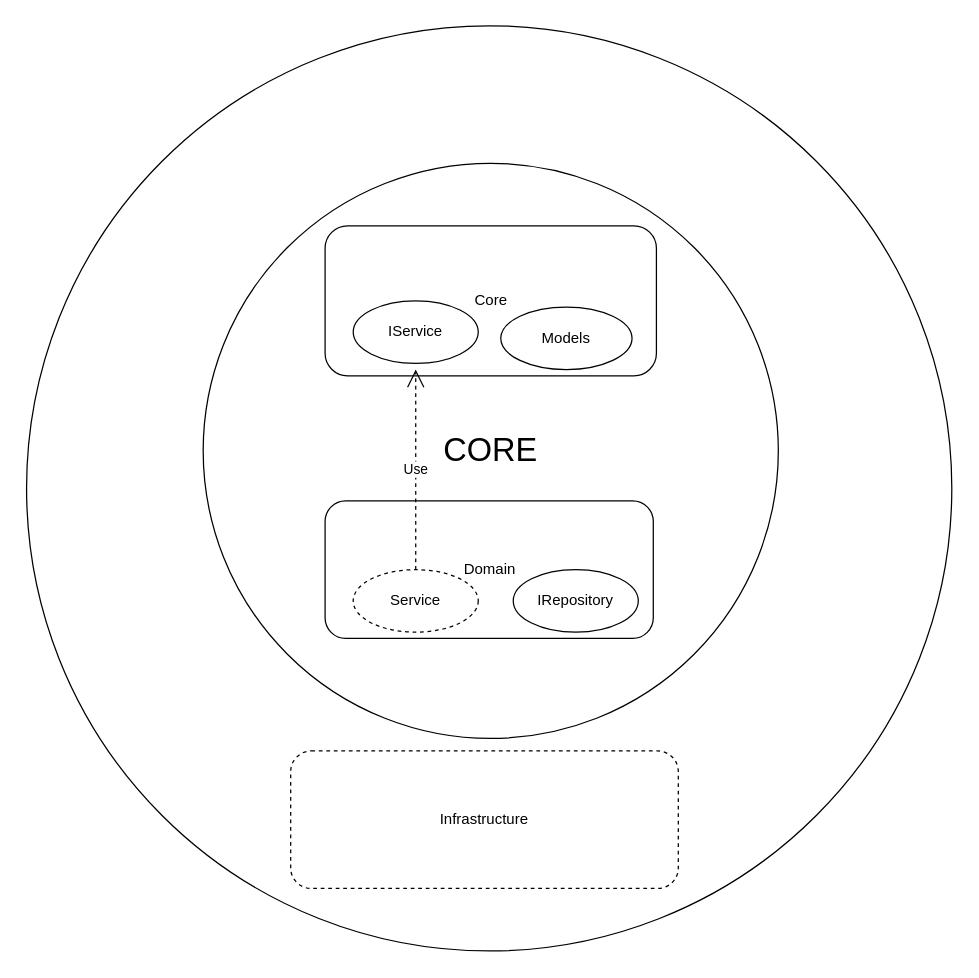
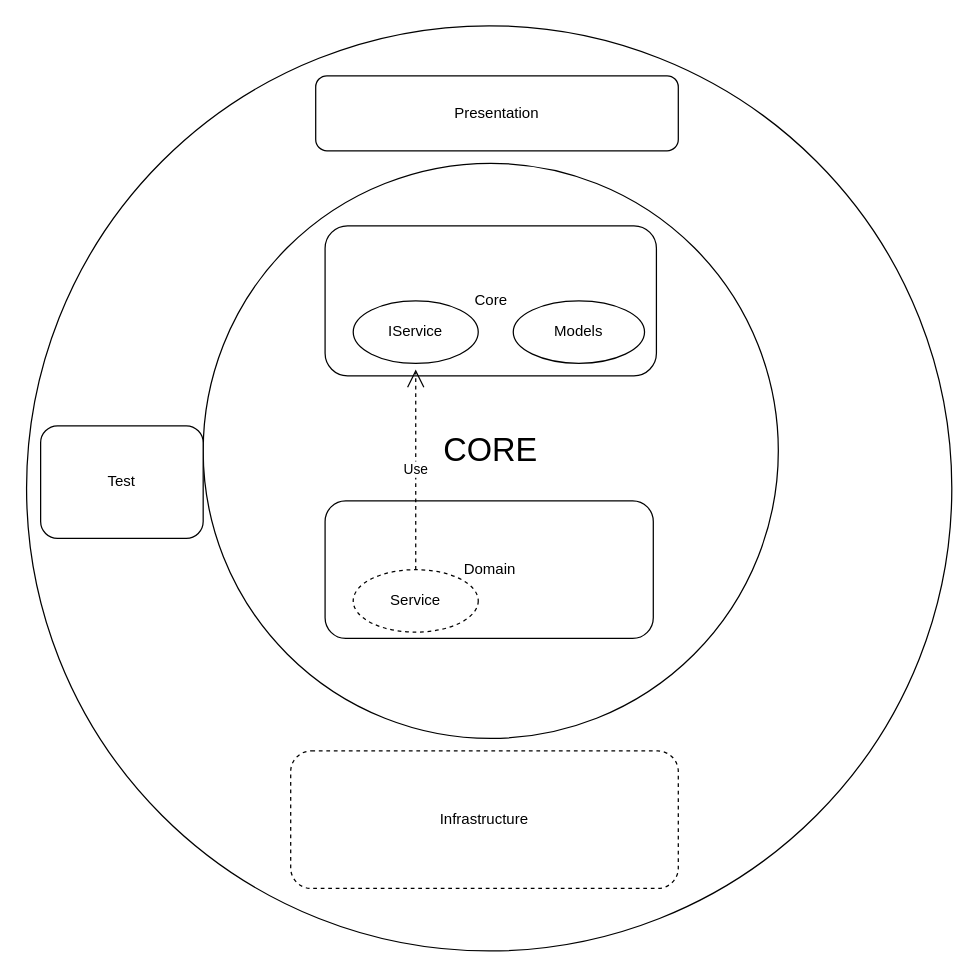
  <mxCell id="0" />
  <mxCell id="1" parent="0" />
  <mxCell id="2" value="" style="ellipse;whiteSpace=wrap;html=1;aspect=fixed;" vertex="1" parent="1"><mxGeometry x="20.75" y="20" width="740" height="740" as="geometry" /></mxCell>
  <mxCell id="3" value="&lt;font style=&quot;font-size: 26px&quot;&gt;CORE&lt;/font&gt;" style="ellipse;whiteSpace=wrap;html=1;aspect=fixed;" vertex="1" parent="1"><mxGeometry x="162" y="130" width="460" height="460" as="geometry" /></mxCell>
  <mxCell id="4" value="Core" style="rounded=1;whiteSpace=wrap;html=1;" vertex="1" parent="1"><mxGeometry x="259.5" y="180" width="265" height="120" as="geometry" /></mxCell>
  <mxCell id="5" value="Domain" style="rounded=1;whiteSpace=wrap;html=1;" vertex="1" parent="1"><mxGeometry x="259.5" y="400" width="262.5" height="110" as="geometry" /></mxCell>
  <mxCell id="6" value="IService" style="ellipse;whiteSpace=wrap;html=1;" vertex="1" parent="1"><mxGeometry x="282" y="240" width="100" height="50" as="geometry" /></mxCell>
- <mxCell id="7" value="Models" style="ellipse;whiteSpace=wrap;html=1;" vertex="1" parent="1"><mxGeometry x="400" y="245" width="105" height="50" as="geometry" /></mxCell>
+ <mxCell id="7" value="Models" style="ellipse;whiteSpace=wrap;html=1;" vertex="1" parent="1"><mxGeometry x="410" y="240" width="105" height="50" as="geometry" /></mxCell>
  <mxCell id="8" value="Service" style="ellipse;whiteSpace=wrap;html=1;dashed=1;" vertex="1" parent="1"><mxGeometry x="282" y="455" width="100" height="50" as="geometry" /></mxCell>
- <mxCell id="9" value="IRepository" style="ellipse;whiteSpace=wrap;html=1;" vertex="1" parent="1"><mxGeometry x="410" y="455" width="100" height="50" as="geometry" /></mxCell>
  <mxCell id="10" value="Use" style="endArrow=open;endSize=12;dashed=1;html=1;" edge="1" parent="1" source="8"><mxGeometry width="160" relative="1" as="geometry"><mxPoint x="332" y="295" as="sourcePoint" /><mxPoint x="332" y="295" as="targetPoint" /></mxGeometry></mxCell>
  <mxCell id="11" value="Infrastructure" style="rounded=1;whiteSpace=wrap;html=1;dashed=1;" vertex="1" parent="1"><mxGeometry x="232" y="600" width="310" height="110" as="geometry" /></mxCell>
+ <mxCell id="12" value="Presentation" style="rounded=1;whiteSpace=wrap;html=1;" vertex="1" parent="1"><mxGeometry x="252" y="60" width="290" height="60" as="geometry" /></mxCell>
+ <mxCell id="13" value="Test" style="rounded=1;whiteSpace=wrap;html=1;" vertex="1" parent="1"><mxGeometry x="32" y="340" width="130" height="90" as="geometry" /></mxCell>
